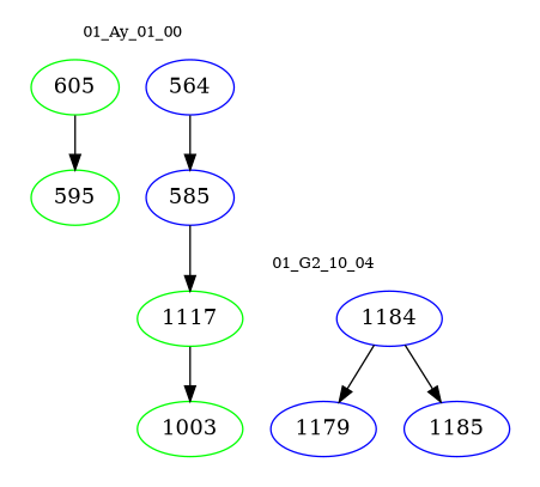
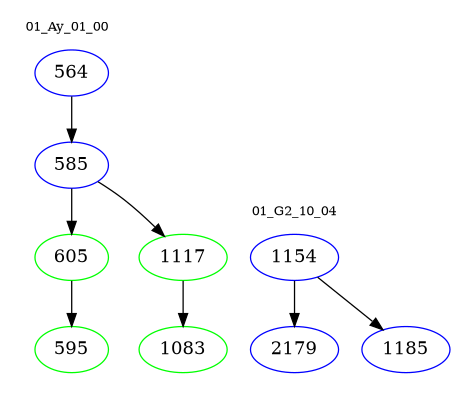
  digraph {
    node [color=blue]
    edge [color=black]
    n1 [label=564]
    n2 [label=585]
    n3 [color=green label=605]
    n4 [color=green label=595]
-   n5 [label=1184]
-   n6 [label=1179]
+   n5 [label=1154]
+   n6 [label=2179]
    n7 [label=1185]
    n8 [color=green label=1117]
-   n9 [color=green label=1003]
+   n9 [color=green label=1083]
    subgraph cluster_1 {
      color=white
      fontsize=10
      label="01_Ay_01_00"
      n1
      n2
      n3
      n4
    }
    subgraph cluster_2 {
      color=white
      fontsize=10
      label="01_G2_10_04"
      n5
      n6
      n7
      n8
      n9
    }
    n1 -> n2
+   n2 -> n3
    n2 -> n8
    n3 -> n4
    n5 -> n6
    n5 -> n7
    n8 -> n9
  }
